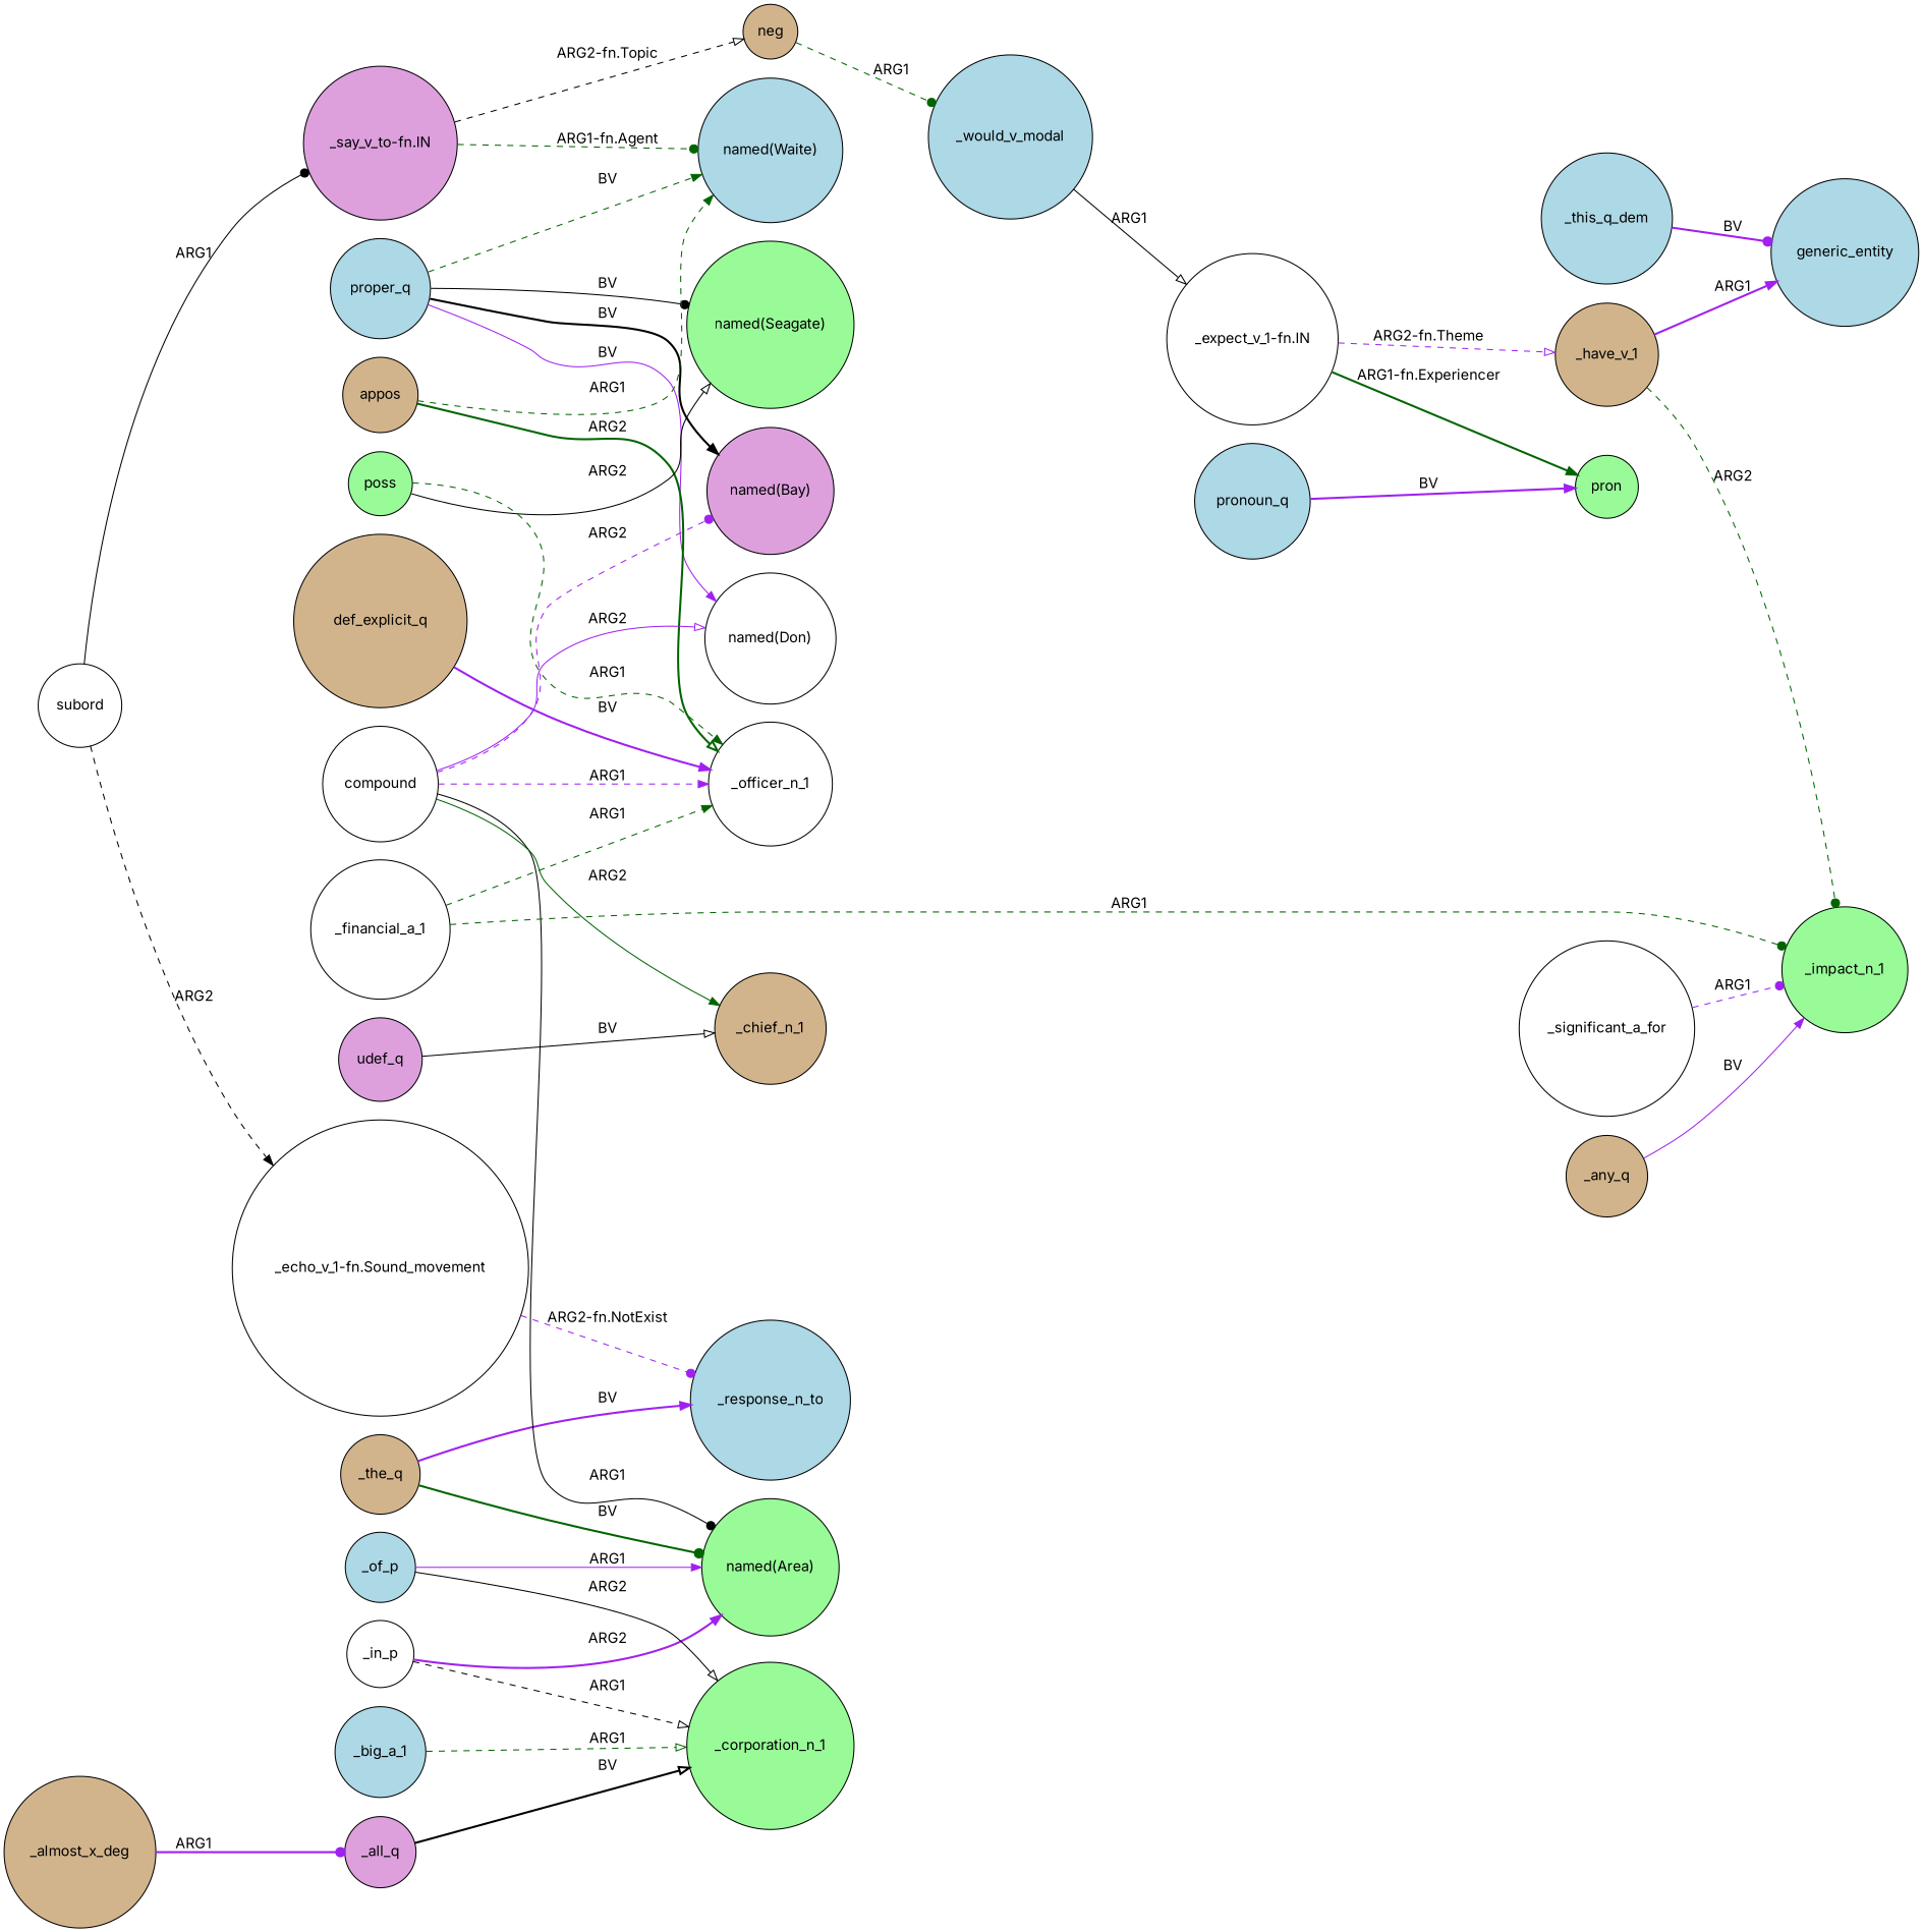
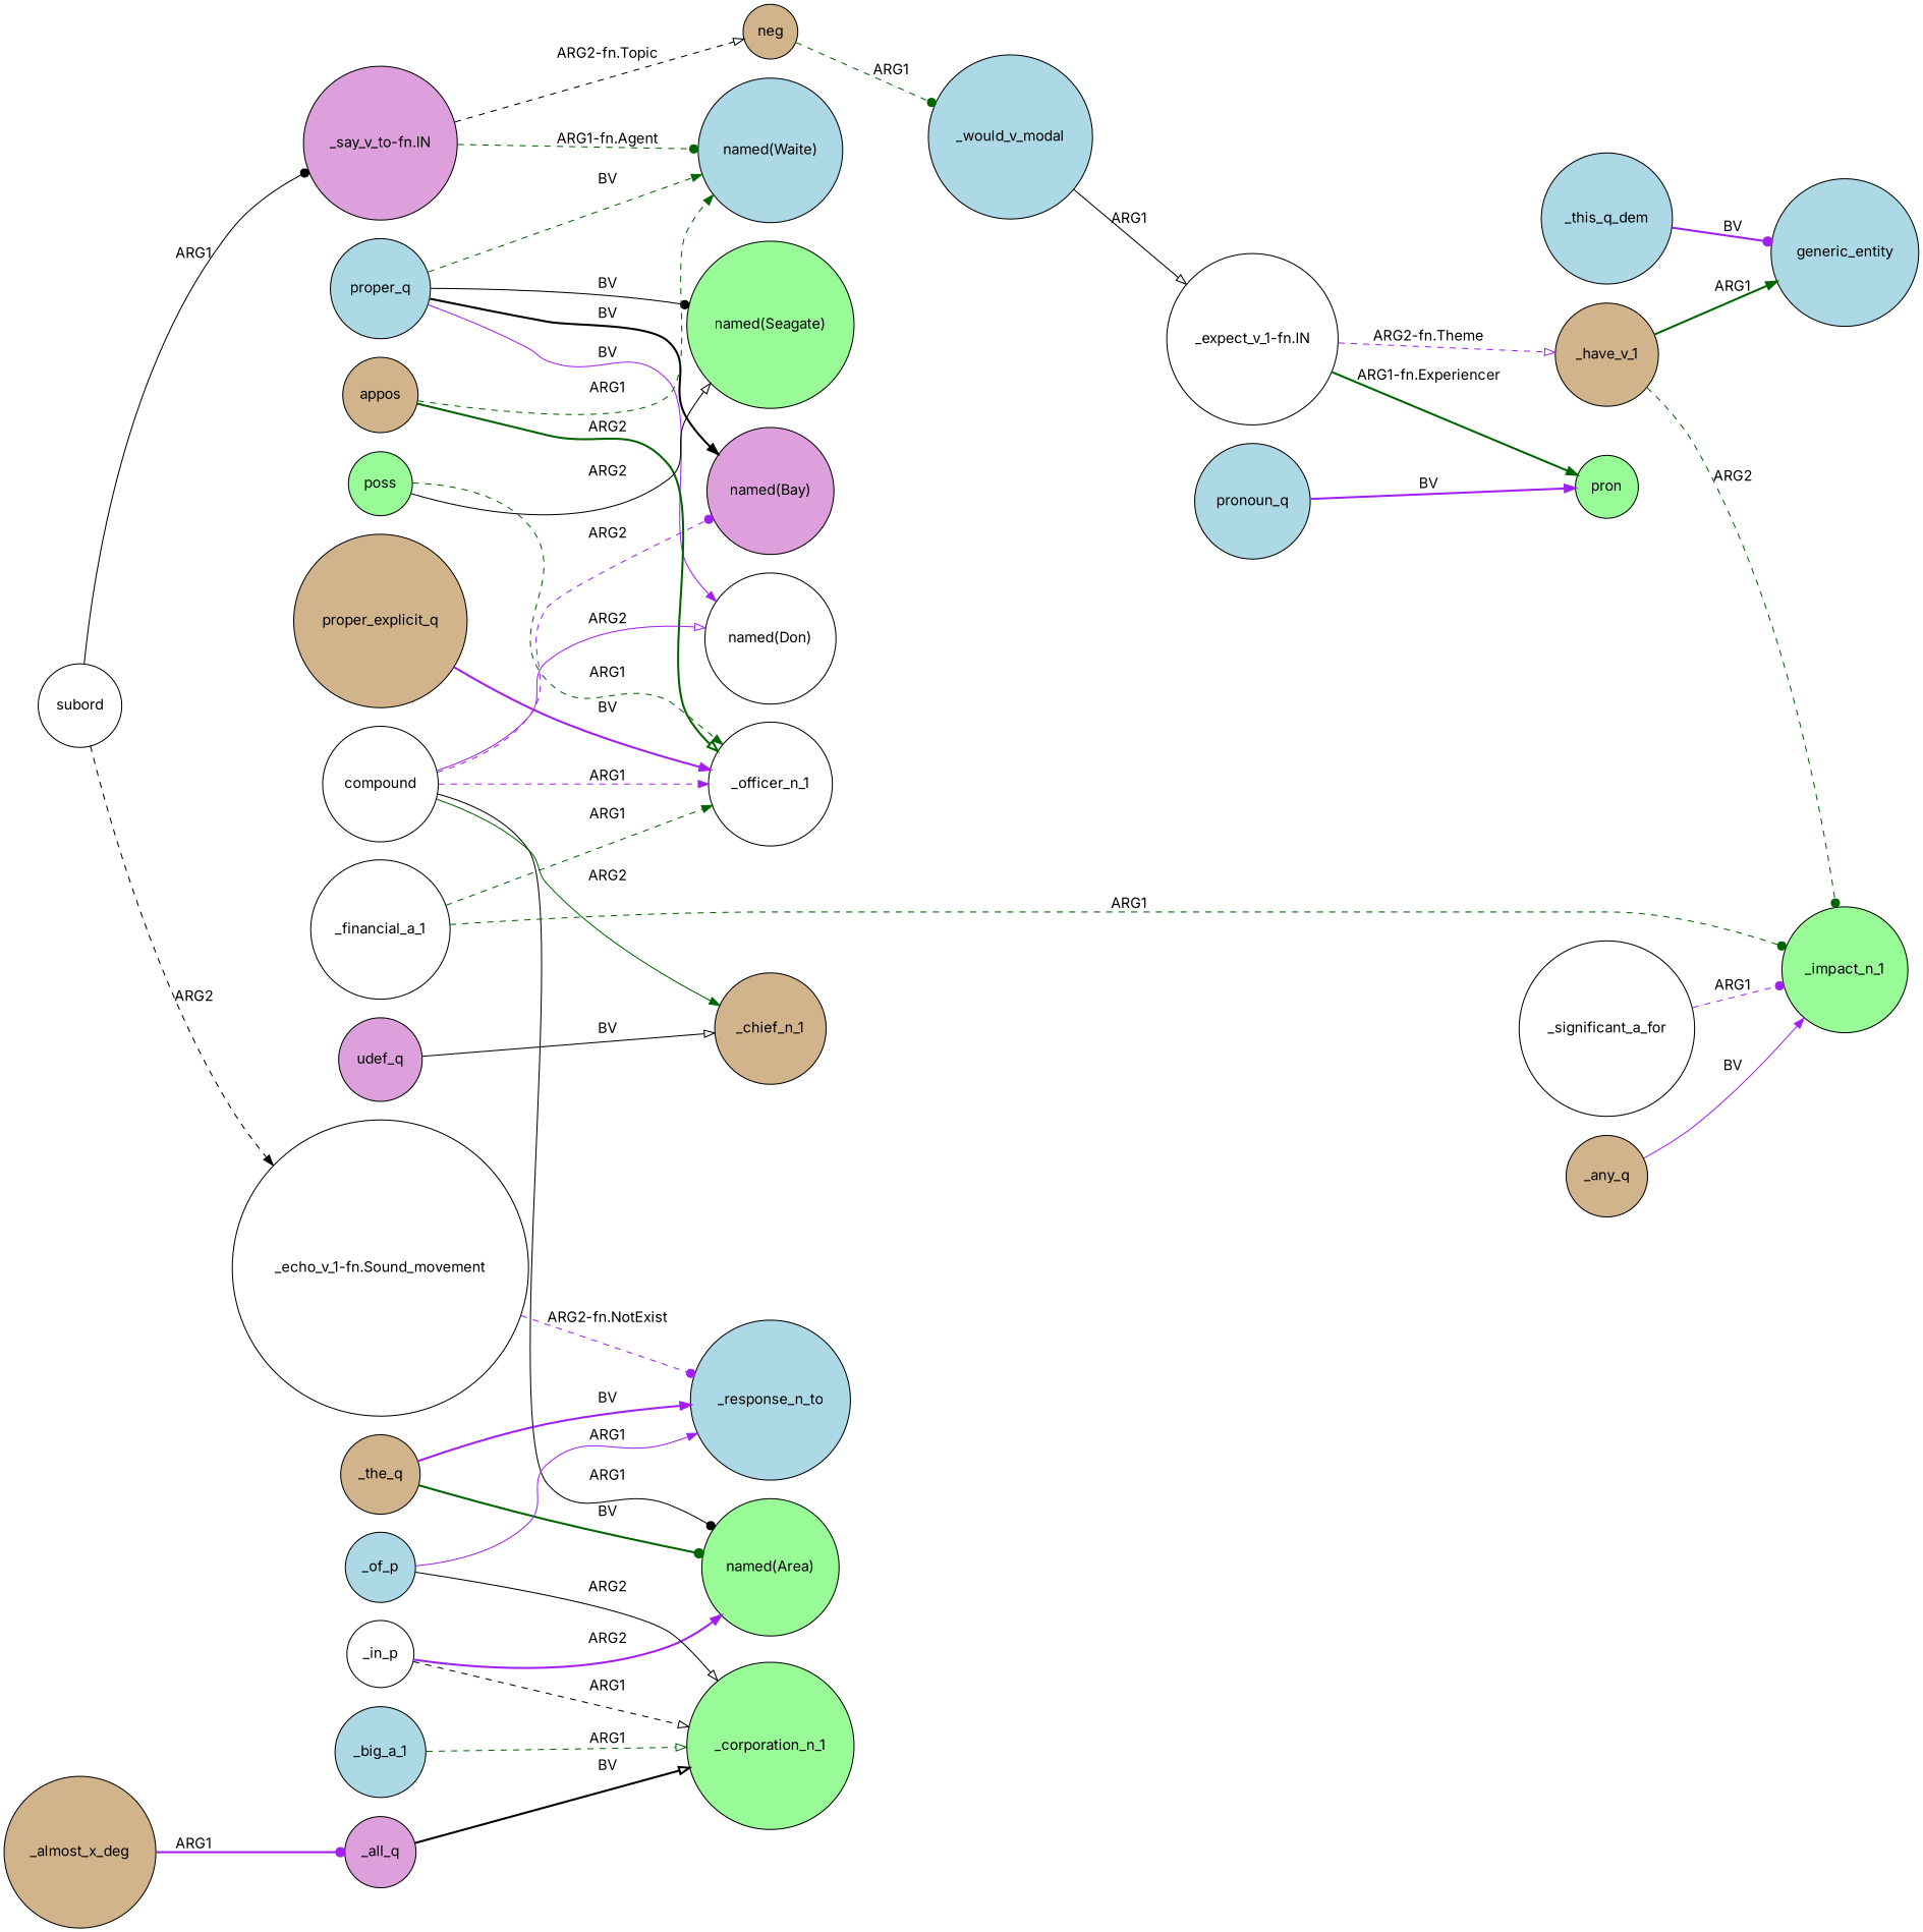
  digraph {
    fontname=Inter
    rankdir=LR
    node [fillcolor=white fontname=Inter shape=circle style=filled]
    edge [arrowhead=normal color=purple fontname=Inter style=dashed]
    "named(Don)"
    proper_q [fillcolor=lightblue]
    "named(Waite)" [fillcolor=lightblue]
    "named(Bay)" [fillcolor=plum]
    "named(Seagate)" [fillcolor=palegreen]
    appos [fillcolor=tan]
    _officer_n_1
    neg [fillcolor=tan]
    _would_v_modal [fillcolor=lightblue]
    "_expect_v_1-fn.IN"
    _have_v_1 [fillcolor=tan]
    pron [fillcolor=palegreen]
    _almost_x_deg [fillcolor=tan]
    _all_q [fillcolor=plum]
    _corporation_n_1 [fillcolor=palegreen]
    _the_q [fillcolor=tan]
    "named(Area)" [fillcolor=palegreen]
    _response_n_to [fillcolor=lightblue]
    subord
    "_echo_v_1-fn.Sound_movement"
    "_say_v_to-fn.IN" [fillcolor=plum]
    poss [fillcolor=palegreen]
    compound
    _chief_n_1 [fillcolor=tan]
    _in_p
-   def_explicit_q [fillcolor=tan]
+   def_explicit_q [fillcolor=tan label=proper_explicit_q]
    _of_p [fillcolor=lightblue]
    generic_entity [fillcolor=lightblue]
    _impact_n_1 [fillcolor=palegreen]
    _significant_a_for
    pronoun_q [fillcolor=lightblue]
    _financial_a_1
    _big_a_1 [fillcolor=lightblue]
    _this_q_dem [fillcolor=lightblue]
    udef_q [fillcolor=plum]
    _any_q [fillcolor=tan]
    proper_q -> "named(Don)" [label=BV style=solid]
    proper_q -> "named(Waite)" [color=darkgreen label=BV]
    proper_q -> "named(Bay)" [color=black label=BV style=bold]
    proper_q -> "named(Seagate)" [arrowhead=dot color=black label=BV style=solid]
    appos -> "named(Waite)" [color=darkgreen label=ARG1]
    appos -> _officer_n_1 [arrowhead=onormal color=darkgreen label=ARG2 style=bold]
    neg -> _would_v_modal [arrowhead=dot color=darkgreen label=ARG1]
    _would_v_modal -> "_expect_v_1-fn.IN" [arrowhead=onormal color=black label=ARG1 style=solid]
    "_expect_v_1-fn.IN" -> _have_v_1 [arrowhead=onormal label="ARG2-fn.Theme"]
    "_expect_v_1-fn.IN" -> pron [color=darkgreen label="ARG1-fn.Experiencer" style=bold]
-   _have_v_1 -> generic_entity [label=ARG1 style=bold]
+   _have_v_1 -> generic_entity [color=darkgreen label=ARG1 style=bold]
    _have_v_1 -> _impact_n_1 [arrowhead=dot color=darkgreen label=ARG2]
    _almost_x_deg -> _all_q [arrowhead=dot label=ARG1 style=bold]
    _all_q -> _corporation_n_1 [arrowhead=onormal color=black label=BV style=bold]
    _the_q -> "named(Area)" [arrowhead=dot color=darkgreen label=BV style=bold]
    _the_q -> _response_n_to [label=BV style=bold]
    subord -> "_echo_v_1-fn.Sound_movement" [color=black label=ARG2]
    subord -> "_say_v_to-fn.IN" [arrowhead=dot color=black label=ARG1 style=solid]
    "_echo_v_1-fn.Sound_movement" -> _response_n_to [arrowhead=dot label="ARG2-fn.NotExist"]
    "_say_v_to-fn.IN" -> "named(Waite)" [arrowhead=dot color=darkgreen label="ARG1-fn.Agent"]
    "_say_v_to-fn.IN" -> neg [arrowhead=onormal color=black label="ARG2-fn.Topic"]
    poss -> "named(Seagate)" [arrowhead=onormal color=black label=ARG2 style=solid]
    poss -> _officer_n_1 [color=darkgreen label=ARG1]
    compound -> "named(Don)" [arrowhead=onormal label=ARG2 style=solid]
    compound -> "named(Bay)" [arrowhead=dot label=ARG2]
    compound -> _officer_n_1 [label=ARG1]
    compound -> "named(Area)" [arrowhead=dot color=black label=ARG1 style=solid]
    compound -> _chief_n_1 [color=darkgreen label=ARG2 style=solid]
    _in_p -> _corporation_n_1 [arrowhead=onormal color=black label=ARG1]
    _in_p -> "named(Area)" [label=ARG2 style=bold]
    def_explicit_q -> _officer_n_1 [label=BV style=bold]
    _of_p -> _corporation_n_1 [arrowhead=onormal color=black label=ARG2 style=solid]
-   _of_p -> "named(Area)" [label=ARG1 style=solid]
+   _of_p -> _response_n_to [label=ARG1 style=solid]
    _significant_a_for -> _impact_n_1 [arrowhead=dot label=ARG1]
    pronoun_q -> pron [label=BV style=bold]
    _financial_a_1 -> _officer_n_1 [color=darkgreen label=ARG1]
    _financial_a_1 -> _impact_n_1 [arrowhead=dot color=darkgreen label=ARG1]
    _big_a_1 -> _corporation_n_1 [arrowhead=onormal color=darkgreen label=ARG1]
    _this_q_dem -> generic_entity [arrowhead=dot label=BV style=bold]
    udef_q -> _chief_n_1 [arrowhead=onormal color=black label=BV style=solid]
    _any_q -> _impact_n_1 [label=BV style=solid]
  }
